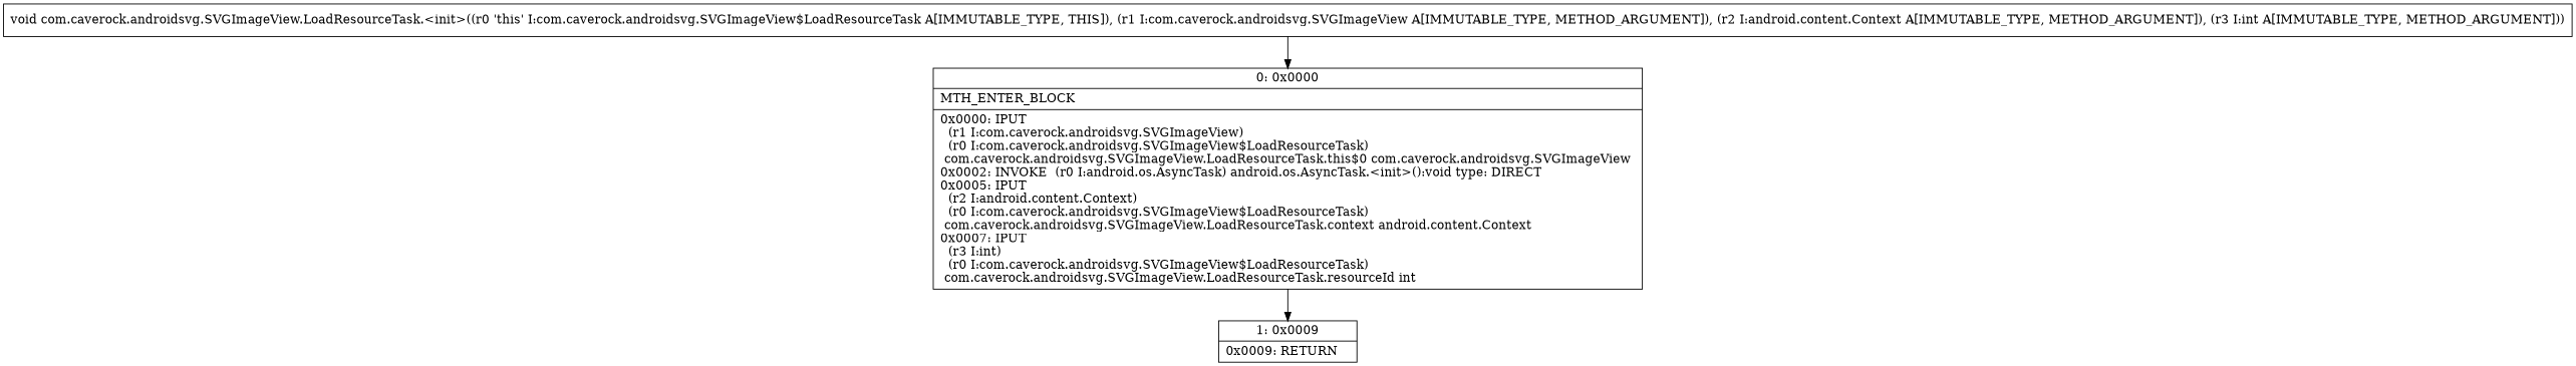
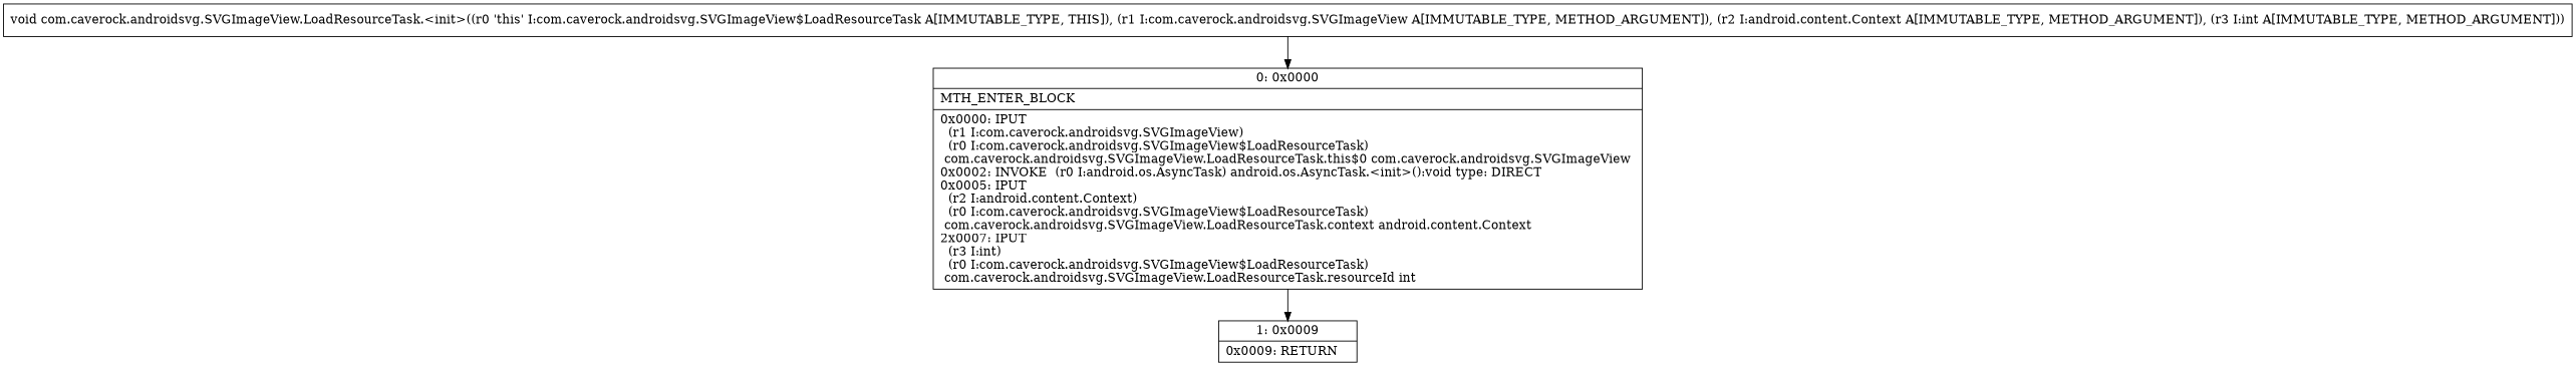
  digraph {
    node [shape=record]
-   n1 [label="{0\:\ 0x0000|MTH_ENTER_BLOCK\l|0x0000: IPUT  \l  (r1 I:com.caverock.androidsvg.SVGImageView)\l  (r0 I:com.caverock.androidsvg.SVGImageView$LoadResourceTask)\l com.caverock.androidsvg.SVGImageView.LoadResourceTask.this$0 com.caverock.androidsvg.SVGImageView \l0x0002: INVOKE  (r0 I:android.os.AsyncTask) android.os.AsyncTask.\<init\>():void type: DIRECT \l0x0005: IPUT  \l  (r2 I:android.content.Context)\l  (r0 I:com.caverock.androidsvg.SVGImageView$LoadResourceTask)\l com.caverock.androidsvg.SVGImageView.LoadResourceTask.context android.content.Context \l0x0007: IPUT  \l  (r3 I:int)\l  (r0 I:com.caverock.androidsvg.SVGImageView$LoadResourceTask)\l com.caverock.androidsvg.SVGImageView.LoadResourceTask.resourceId int \l}"]
+   n1 [label="{0\:\ 0x0000|MTH_ENTER_BLOCK\l|0x0000: IPUT  \l  (r1 I:com.caverock.androidsvg.SVGImageView)\l  (r0 I:com.caverock.androidsvg.SVGImageView$LoadResourceTask)\l com.caverock.androidsvg.SVGImageView.LoadResourceTask.this$0 com.caverock.androidsvg.SVGImageView \l0x0002: INVOKE  (r0 I:android.os.AsyncTask) android.os.AsyncTask.\<init\>():void type: DIRECT \l0x0005: IPUT  \l  (r2 I:android.content.Context)\l  (r0 I:com.caverock.androidsvg.SVGImageView$LoadResourceTask)\l com.caverock.androidsvg.SVGImageView.LoadResourceTask.context android.content.Context \l2x0007: IPUT  \l  (r3 I:int)\l  (r0 I:com.caverock.androidsvg.SVGImageView$LoadResourceTask)\l com.caverock.androidsvg.SVGImageView.LoadResourceTask.resourceId int \l}"]
    n2 [label="{1\:\ 0x0009|0x0009: RETURN   \l}"]
    n3 [label="{void com.caverock.androidsvg.SVGImageView.LoadResourceTask.\<init\>((r0 'this' I:com.caverock.androidsvg.SVGImageView$LoadResourceTask A[IMMUTABLE_TYPE, THIS]), (r1 I:com.caverock.androidsvg.SVGImageView A[IMMUTABLE_TYPE, METHOD_ARGUMENT]), (r2 I:android.content.Context A[IMMUTABLE_TYPE, METHOD_ARGUMENT]), (r3 I:int A[IMMUTABLE_TYPE, METHOD_ARGUMENT])) }"]
    n1 -> n2
    n3 -> n1
  }
